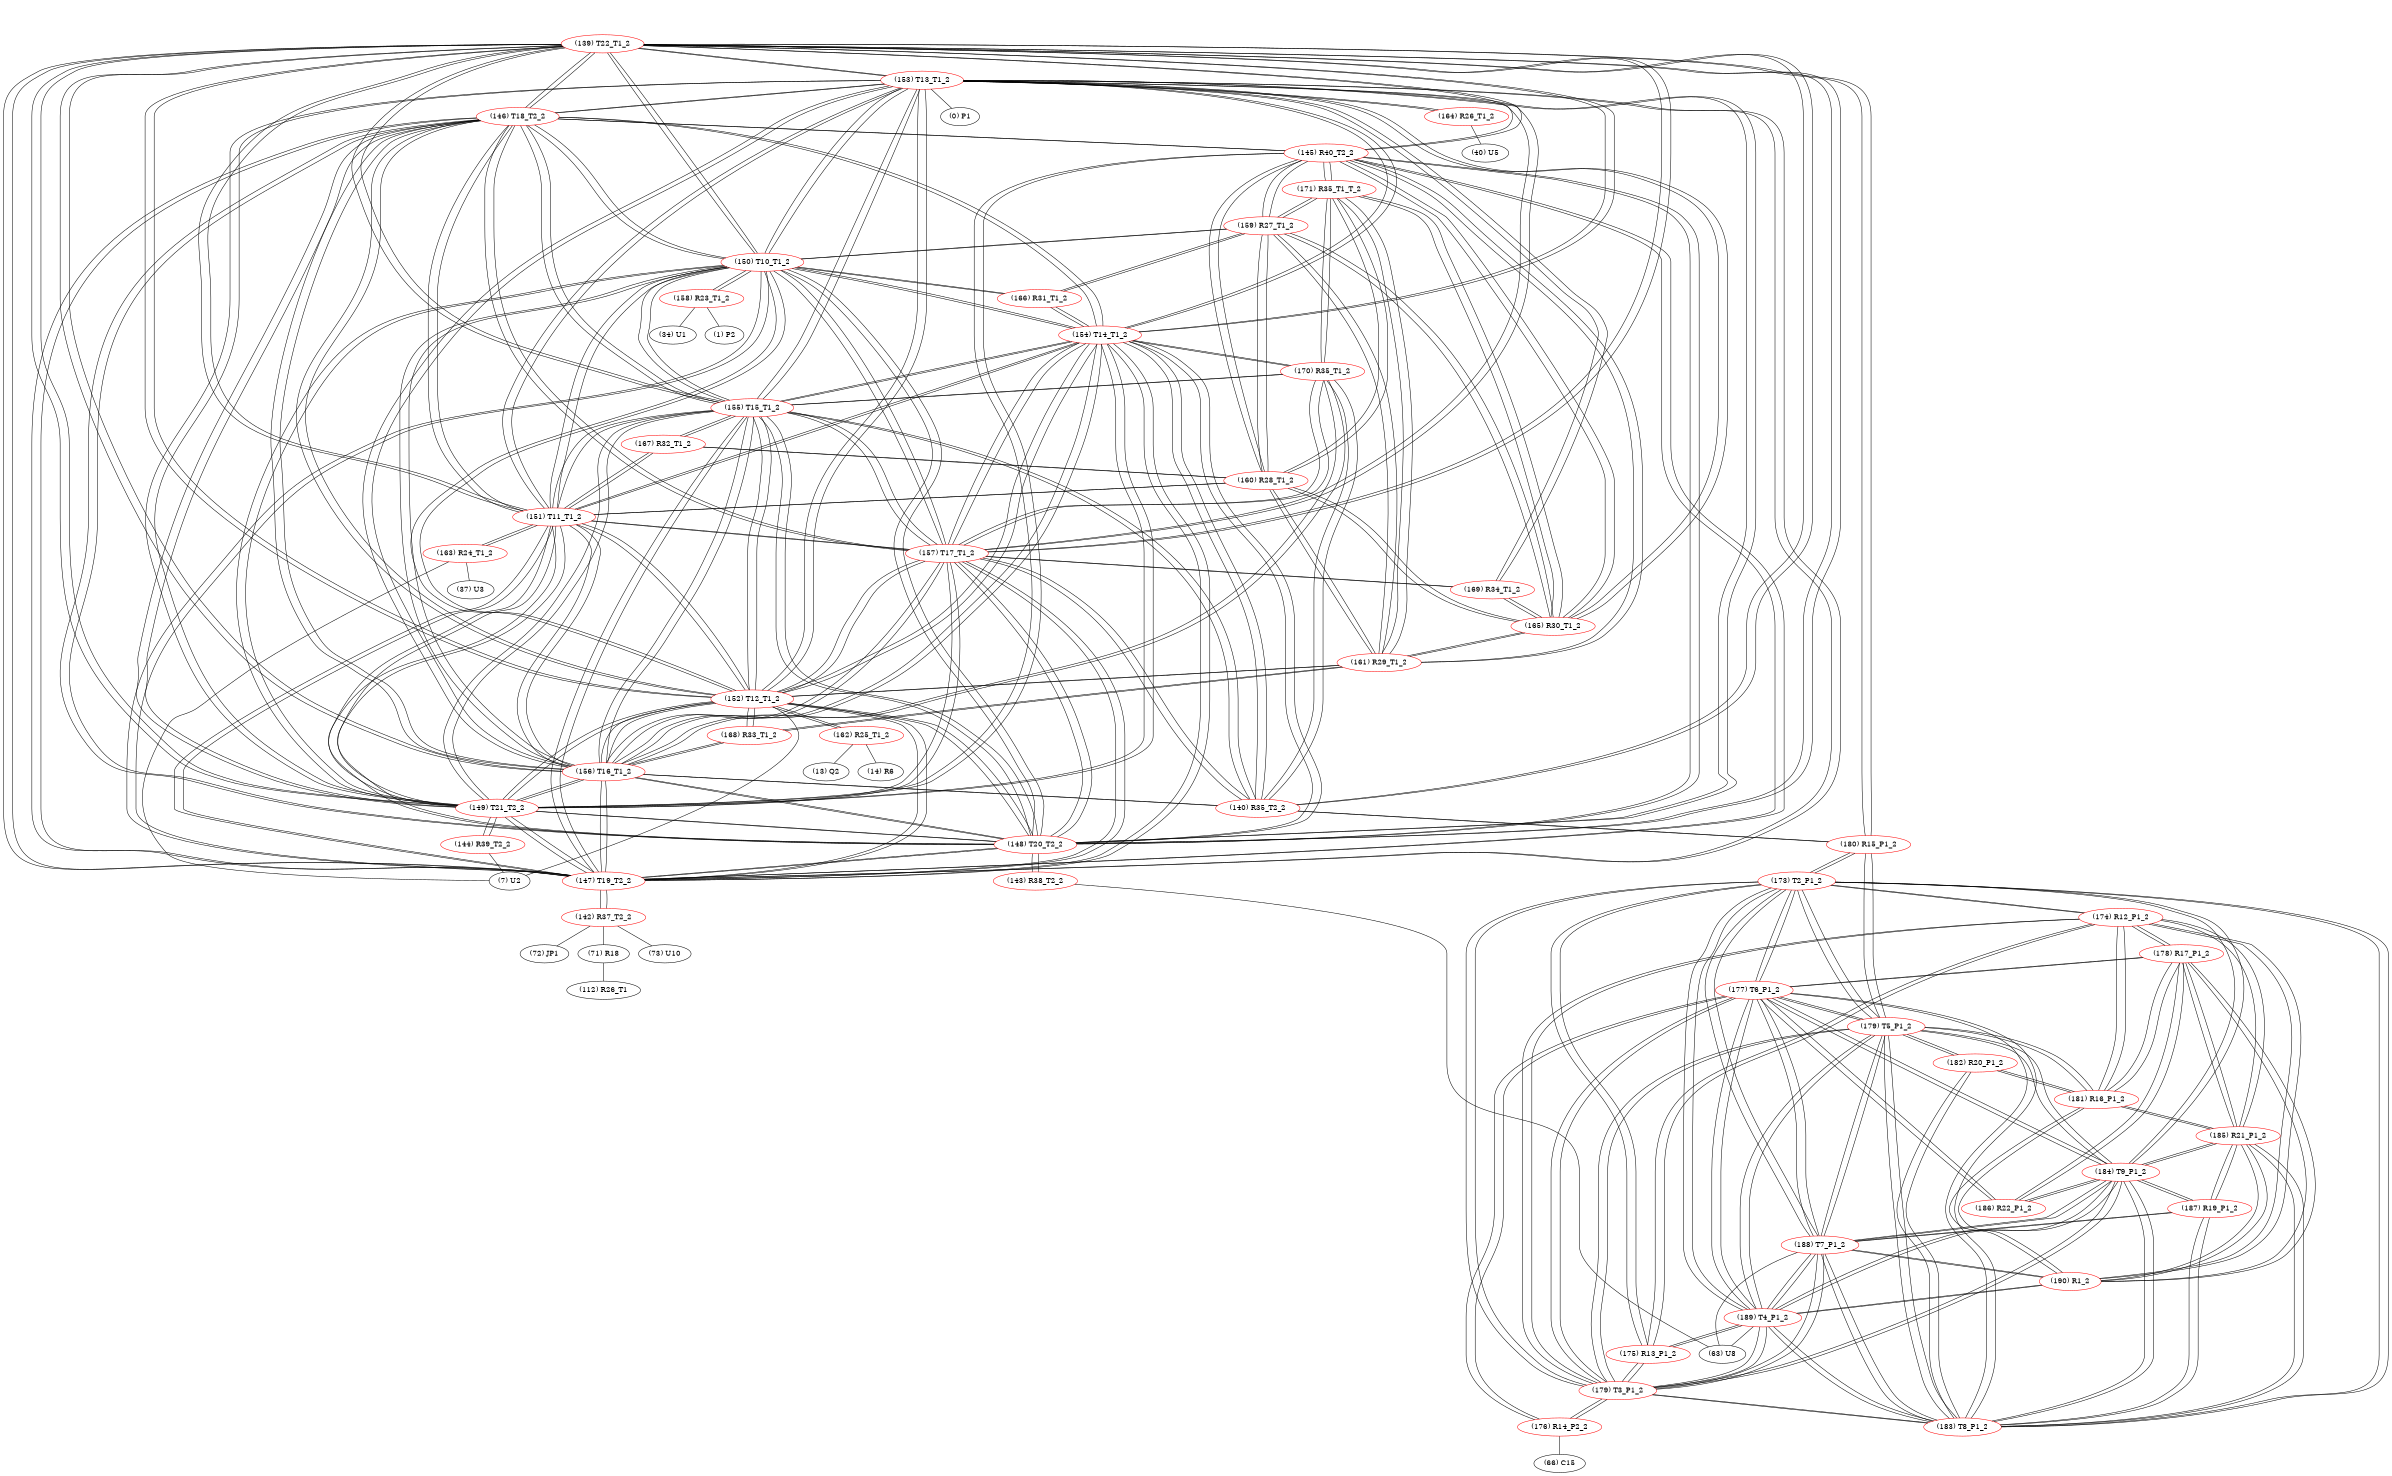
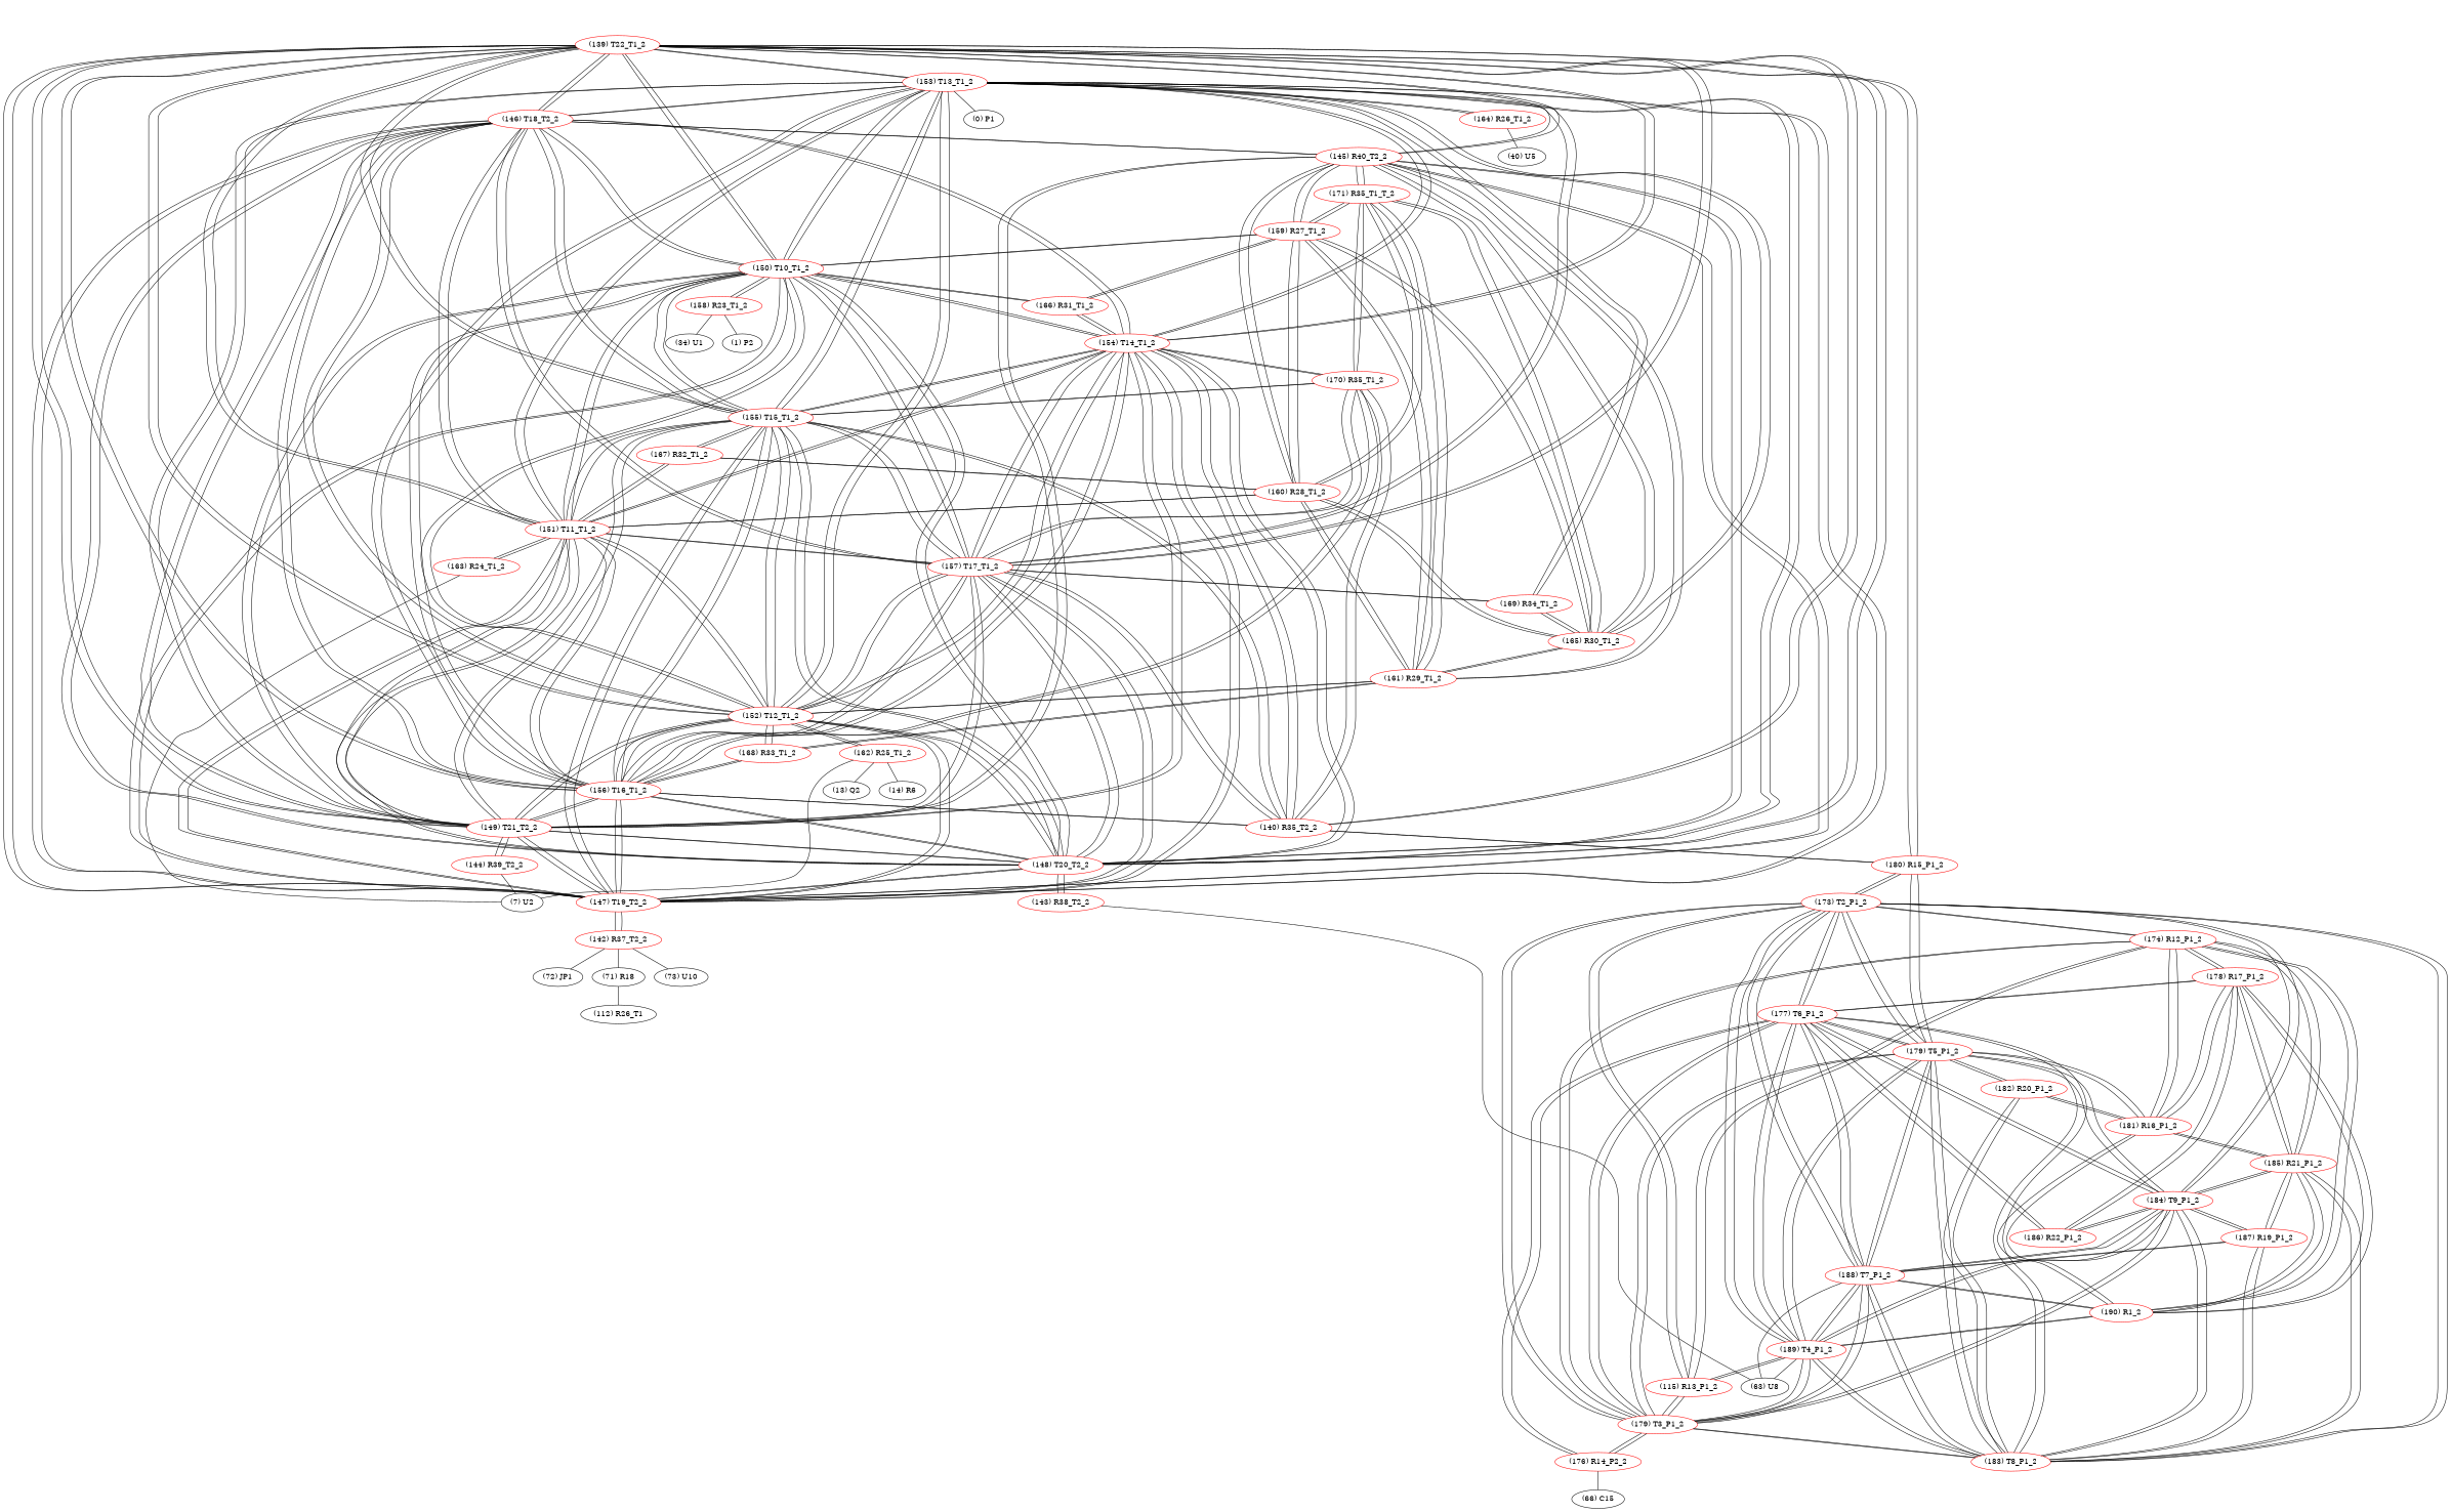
  graph {
    node [color=red]
    n1 [label="(139) T22_T1_2"]
    n2 [label="(153) T13_T1_2"]
    n3 [label="(146) T18_T2_2"]
    n4 [label="(147) T19_T2_2"]
    n5 [label="(152) T12_T1_2"]
    n6 [label="(155) T15_T1_2"]
    n7 [label="(154) T14_T1_2"]
    n8 [label="(148) T20_T2_2"]
    n9 [label="(149) T21_T2_2"]
    n10 [label="(151) T11_T1_2"]
    n11 [label="(150) T10_T1_2"]
    n12 [label="(156) T16_T1_2"]
    n13 [label="(157) T17_T1_2"]
    n14 [label="(145) R40_T2_2"]
    n15 [label="(180) R15_P1_2"]
    n16 [label="(140) R35_T2_2"]
    n17 [label="(165) R30_T1_2"]
    n18 [label="(169) R34_T1_2"]
    n19 [label="(164) R26_T1_2"]
    n20 [label="(0) P1" color=""]
    n21 [label="(142) R37_T2_2"]
    n22 [label="(161) R29_T1_2"]
    n23 [label="(168) R33_T1_2"]
    n24 [label="(162) R25_T1_2"]
    n25 [label="(170) R35_T1_2"]
    n26 [label="(167) R32_T1_2"]
    n27 [label="(166) R31_T1_2"]
    n28 [label="(143) R38_T2_2"]
    n29 [label="(144) R39_T2_2"]
    n30 [label="(160) R28_T1_2"]
    n31 [label="(163) R24_T1_2"]
    n32 [label="(159) R27_T1_2"]
    n33 [label="(158) R23_T1_2"]
    n34 [label="(171) R35_T1_T_2"]
    n35 [label="(179) T5_P1_2"]
    n36 [label="(173) T2_P1_2"]
    n37 [label="(40) U5" color=""]
    n38 [label="(73) U10" color=""]
    n39 [label="(72) JP1" color=""]
    n40 [label="(71) R18" color=""]
    n41 [label="(7) U2" color=""]
    n42 [label="(13) Q2" color=""]
    n43 [label="(14) R6" color=""]
    n44 [label="(63) U8" color=""]
-   n45 [label="(37) U3" color=""]
    n46 [label="(34) U1" color=""]
    n47 [label="(1) P2" color=""]
    n48 [label="(179) T3_P1_2"]
    n49 [label="(189) T4_P1_2"]
    n50 [label="(188) T7_P1_2"]
    n51 [label="(184) T9_P1_2"]
    n52 [label="(183) T8_P1_2"]
    n53 [label="(177) T6_P1_2"]
    n54 [label="(181) R16_P1_2"]
    n55 [label="(182) R20_P1_2"]
-   n56 [label="(175) R13_P1_2"]
+   n56 [label="(115) R13_P1_2"]
    n57 [label="(174) R12_P1_2"]
    n58 [label="(112) R26_T1" color=""]
    n59 [label="(176) R14_P2_2"]
    n60 [label="(190) R1_2"]
    n61 [label="(187) R19_P1_2"]
    n62 [label="(185) R21_P1_2"]
    n63 [label="(186) R22_P1_2"]
    n64 [label="(178) R17_P1_2"]
    n65 [label="(66) C15" color=""]
    n1 -- n2
    n1 -- n3
    n1 -- n4
    n1 -- n5
    n1 -- n6
    n1 -- n7
    n1 -- n8
    n1 -- n9
    n1 -- n10
    n1 -- n11
    n1 -- n12
    n1 -- n13
    n1 -- n14
    n1 -- n15
    n1 -- n16
    n2 -- n1
    n2 -- n3
    n2 -- n4
    n2 -- n5
    n2 -- n6
    n2 -- n7
    n2 -- n8
    n2 -- n9
    n2 -- n10
    n2 -- n11
    n2 -- n12
    n2 -- n13
    n2 -- n17
    n2 -- n18
    n2 -- n19
    n2 -- n20
    n3 -- n1
    n3 -- n2
    n3 -- n4
    n3 -- n5
    n3 -- n6
    n3 -- n7
    n3 -- n8
    n3 -- n9
    n3 -- n10
    n3 -- n11
    n3 -- n12
    n3 -- n13
    n3 -- n14
    n4 -- n1
    n4 -- n2
    n4 -- n3
    n4 -- n5
    n4 -- n6
    n4 -- n7
    n4 -- n8
    n4 -- n9
    n4 -- n10
    n4 -- n11
    n4 -- n12
    n4 -- n13
    n4 -- n14
    n4 -- n21
    n5 -- n1
    n5 -- n2
    n5 -- n3
    n5 -- n4
    n5 -- n6
    n5 -- n7
    n5 -- n8
    n5 -- n9
    n5 -- n10
    n5 -- n11
    n5 -- n12
    n5 -- n13
    n5 -- n22
    n5 -- n23
    n5 -- n24
    n6 -- n1
    n6 -- n2
    n6 -- n3
    n6 -- n4
    n6 -- n5
    n6 -- n7
    n6 -- n8
    n6 -- n9
    n6 -- n10
    n6 -- n11
    n6 -- n12
    n6 -- n13
    n6 -- n16
    n6 -- n25
    n6 -- n26
    n7 -- n1
    n7 -- n2
    n7 -- n3
    n7 -- n4
    n7 -- n5
    n7 -- n6
    n7 -- n8
    n7 -- n9
    n7 -- n10
    n7 -- n11
    n7 -- n12
    n7 -- n13
    n7 -- n16
    n7 -- n25
    n7 -- n27
    n8 -- n1
    n8 -- n2
    n8 -- n3
    n8 -- n4
    n8 -- n5
    n8 -- n6
    n8 -- n7
    n8 -- n9
    n8 -- n10
    n8 -- n11
    n8 -- n12
    n8 -- n13
    n8 -- n14
    n8 -- n28
    n9 -- n1
    n9 -- n2
    n9 -- n3
    n9 -- n4
    n9 -- n5
    n9 -- n6
    n9 -- n7
    n9 -- n8
    n9 -- n10
    n9 -- n11
    n9 -- n12
    n9 -- n13
    n9 -- n14
    n9 -- n29
    n10 -- n1
    n10 -- n2
    n10 -- n3
    n10 -- n4
    n10 -- n5
    n10 -- n6
    n10 -- n7
    n10 -- n8
    n10 -- n9
    n10 -- n11
    n10 -- n12
    n10 -- n13
    n10 -- n26
    n10 -- n30
    n10 -- n31
    n11 -- n1
    n11 -- n2
    n11 -- n3
    n11 -- n4
    n11 -- n5
    n11 -- n6
    n11 -- n7
    n11 -- n8
    n11 -- n9
    n11 -- n10
    n11 -- n12
    n11 -- n13
    n11 -- n27
    n11 -- n32
    n11 -- n33
    n12 -- n1
    n12 -- n2
    n12 -- n3
    n12 -- n4
    n12 -- n5
    n12 -- n6
    n12 -- n7
    n12 -- n8
    n12 -- n9
    n12 -- n10
    n12 -- n11
    n12 -- n13
    n12 -- n16
    n12 -- n23
    n12 -- n25
    n13 -- n1
    n13 -- n2
    n13 -- n3
    n13 -- n4
    n13 -- n5
    n13 -- n6
    n13 -- n7
    n13 -- n8
    n13 -- n9
    n13 -- n10
    n13 -- n11
    n13 -- n12
    n13 -- n16
    n13 -- n18
    n13 -- n25
    n14 -- n1
    n14 -- n3
    n14 -- n4
    n14 -- n8
    n14 -- n9
    n14 -- n17
    n14 -- n22
    n14 -- n30
    n14 -- n32
    n14 -- n34
    n15 -- n1
    n15 -- n16
    n15 -- n35
    n15 -- n36
    n16 -- n1
    n16 -- n6
    n16 -- n7
    n16 -- n12
    n16 -- n13
    n16 -- n15
    n16 -- n25
    n17 -- n2
    n17 -- n14
    n17 -- n18
    n17 -- n22
    n17 -- n30
    n17 -- n32
    n17 -- n34
    n18 -- n2
    n18 -- n13
    n18 -- n17
    n19 -- n2
    n19 -- n37
    n21 -- n4
    n21 -- n38
    n21 -- n39
    n21 -- n40
    n22 -- n5
    n22 -- n14
    n22 -- n17
    n22 -- n23
    n22 -- n30
    n22 -- n32
    n22 -- n34
    n23 -- n5
    n23 -- n12
    n23 -- n22
    n24 -- n5
-   n5 -- n41
+   n24 -- n41
    n24 -- n42
    n24 -- n43
    n25 -- n6
    n25 -- n7
    n25 -- n12
    n25 -- n13
    n25 -- n16
    n25 -- n34
    n26 -- n6
    n26 -- n10
    n26 -- n30
    n27 -- n7
    n27 -- n11
    n27 -- n32
    n28 -- n8
    n28 -- n44
    n29 -- n9
    n29 -- n41
    n30 -- n10
    n30 -- n14
    n30 -- n17
    n30 -- n22
    n30 -- n26
    n30 -- n32
    n30 -- n34
    n31 -- n10
    n31 -- n41
-   n31 -- n45
    n32 -- n11
    n32 -- n14
    n32 -- n17
    n32 -- n22
    n32 -- n27
    n32 -- n30
    n32 -- n34
    n33 -- n11
    n33 -- n46
    n33 -- n47
    n34 -- n14
    n34 -- n17
    n34 -- n22
    n34 -- n25
    n34 -- n30
    n34 -- n32
    n35 -- n15
    n35 -- n36
    n35 -- n48
    n35 -- n49
    n35 -- n50
    n35 -- n51
    n35 -- n52
    n35 -- n53
    n35 -- n54
    n35 -- n55
    n36 -- n15
    n36 -- n35
    n36 -- n48
    n36 -- n49
    n36 -- n50
    n36 -- n51
    n36 -- n52
    n36 -- n53
    n36 -- n56
    n36 -- n57
    n40 -- n58
    n48 -- n35
    n48 -- n36
    n48 -- n49
    n48 -- n50
    n48 -- n51
    n48 -- n52
    n48 -- n53
    n48 -- n56
    n48 -- n57
    n48 -- n59
    n49 -- n35
    n49 -- n36
    n49 -- n44
    n49 -- n48
    n49 -- n50
    n49 -- n51
    n49 -- n52
    n49 -- n53
    n49 -- n56
    n49 -- n60
    n50 -- n35
    n50 -- n36
    n50 -- n44
    n50 -- n48
    n50 -- n49
    n50 -- n51
    n50 -- n52
    n50 -- n53
    n50 -- n60
    n50 -- n61
    n51 -- n35
    n51 -- n36
    n51 -- n48
    n51 -- n49
    n51 -- n50
    n51 -- n52
    n51 -- n53
    n51 -- n61
    n51 -- n62
    n51 -- n63
    n52 -- n35
    n52 -- n36
    n52 -- n48
    n52 -- n49
    n52 -- n50
    n52 -- n51
    n52 -- n53
    n52 -- n55
    n52 -- n61
    n52 -- n62
    n53 -- n35
    n53 -- n36
    n53 -- n48
    n53 -- n49
    n53 -- n50
    n53 -- n51
    n53 -- n52
    n53 -- n59
    n53 -- n63
    n53 -- n64
    n54 -- n35
    n54 -- n55
    n54 -- n57
    n54 -- n60
    n54 -- n62
    n54 -- n64
    n55 -- n35
    n55 -- n52
    n55 -- n54
    n56 -- n36
    n56 -- n48
    n56 -- n49
    n56 -- n57
    n57 -- n36
    n57 -- n48
    n57 -- n54
    n57 -- n56
    n57 -- n60
    n57 -- n62
    n57 -- n64
    n59 -- n48
    n59 -- n53
    n59 -- n65
    n60 -- n49
    n60 -- n50
    n60 -- n54
    n60 -- n57
    n60 -- n62
    n60 -- n64
    n61 -- n50
    n61 -- n51
    n61 -- n52
    n61 -- n62
    n62 -- n51
    n62 -- n52
    n62 -- n54
    n62 -- n57
    n62 -- n60
    n62 -- n61
    n62 -- n64
    n63 -- n51
    n63 -- n53
    n63 -- n64
    n64 -- n53
    n64 -- n54
    n64 -- n57
    n64 -- n60
    n64 -- n62
    n64 -- n63
  }
